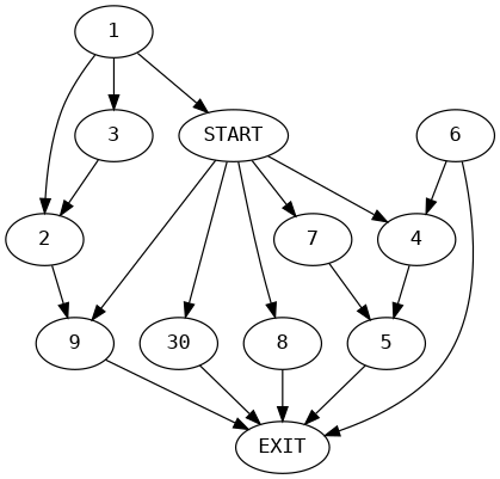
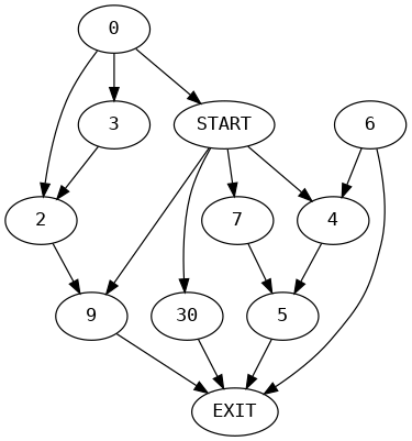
  digraph {
    fontname="DejaVu Sans Mono"
    node [fontname="DejaVu Sans Mono"]
    edge [fontname="DejaVu Sans Mono"]
    n1 [label=START]
    4
    7
-   8
    9
    n6 [label=30]
-   1
+   1 [label=0]
    2
    3
    5
    n11 [label=EXIT]
    6
    n1 -> 4
    n1 -> 7
-   n1 -> 8
    n1 -> 9
    n1 -> n6
    4 -> 5
    7 -> 5
-   8 -> n11
    9 -> n11
    n6 -> n11
    1 -> n1
    1 -> 2
    1 -> 3
    2 -> 9
    3 -> 2
    5 -> n11
    6 -> 4
    6 -> n11
  }
